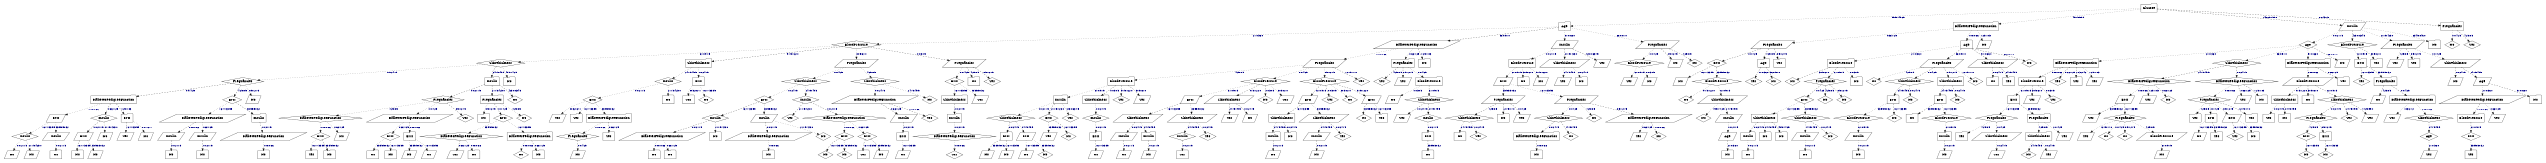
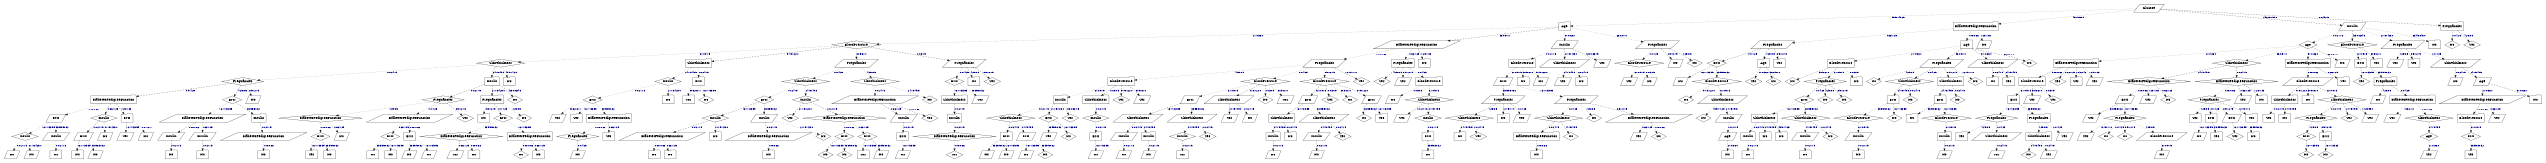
  digraph {
    node [shape=diamond]
    edge [fontcolor=darkblue fontsize=10 style=dotted]
    n1 [label=Age shape=folder]
    n2 [label=BloodPressure]
    n3 [label=DiabetesPedigreeFunction shape=parallelogram]
    n4 [label=Insulin shape=parallelogram]
    n5 [label=Pregnancies shape=parallelogram]
-   n6 [label=Glucose shape=folder]
+   n6 [label=Glucose shape=parallelogram]
    n7 [label=DiabetesPedigreeFunction shape=folder]
    n8 [label=Insulin shape=parallelogram]
    n9 [label=Pregnancies shape=folder]
    n10 [label=Pregnancies shape=parallelogram]
    n11 [label=Age shape=folder]
    n12 [label=No shape=parallelogram]
    n13 [label=Age]
    n14 [label=BloodPressure]
    n15 [label=Pregnancies shape=parallelogram]
    n16 [label=No shape=folder]
    n17 [label=No]
    n18 [label=Yes]
    n19 [label=SkinThickness]
    n20 [label=SkinThickness shape=folder]
    n21 [label=Pregnancies shape=parallelogram]
    n22 [label=Pregnancies shape=parallelogram]
    n23 [label=Pregnancies shape=parallelogram]
    n24 [label=Pregnancies shape=folder]
    n25 [label=No shape=folder]
    n26 [label=BloodPressure shape=folder]
    n27 [label=SkinThickness shape=parallelogram]
    n28 [label=Yes shape=parallelogram]
    n29 [label=BloodPressure]
    n30 [label=No shape=parallelogram]
    n31 [label=No]
    n32 [label=BMI]
    n33 [label=Age shape=folder]
    n34 [label=Yes shape=folder]
    n35 [label=BloodPressure shape=folder]
    n36 [label=Pregnancies shape=parallelogram]
    n37 [label=SkinThickness shape=parallelogram]
    n38 [label=No]
    n39 [label=DiabetesPedigreeFunction shape=folder]
    n40 [label=SkinThickness]
    n41 [label=DiabetesPedigreeFunction shape=folder]
    n42 [label=No shape=parallelogram]
    n43 [label=BMI shape=folder]
    n44 [label=Yes shape=folder]
    n45 [label=Yes shape=parallelogram]
    n46 [label=Yes shape=folder]
    n47 [label=SkinThickness shape=parallelogram]
    n48 [label=Pregnancies]
    n49 [label=Insulin shape=folder]
    n50 [label=No shape=folder]
    n51 [label=Insulin]
    n52 [label=BMI shape=folder]
    n53 [label=SkinThickness]
    n54 [label=SkinThickness]
    n55 [label=BMI]
    n56 [label=No shape=folder]
    n57 [label=Yes]
    n58 [label=BloodPressure shape=folder]
    n59 [label=BloodPressure]
    n60 [label=BloodPressure]
    n61 [label=Yes]
    n62 [label=Yes]
    n63 [label=Yes shape=parallelogram]
    n64 [label=BloodPressure shape=folder]
    n65 [label=BMI shape=parallelogram]
    n66 [label=No shape=folder]
    n67 [label=No shape=parallelogram]
    n68 [label=Yes shape=parallelogram]
    n69 [label=No shape=folder]
    n70 [label=Yes shape=parallelogram]
    n71 [label=No shape=parallelogram]
    n72 [label=No shape=parallelogram]
    n73 [label=BloodPressure]
    n74 [label=Yes]
    n75 [label=No]
    n76 [label=No]
    n77 [label=Pregnancies]
    n78 [label=No shape=folder]
    n79 [label=No]
    n80 [label=SkinThickness]
    n81 [label=SkinThickness shape=folder]
    n82 [label=No]
    n83 [label=No shape=folder]
    n84 [label=Yes shape=folder]
    n85 [label=BloodPressure shape=folder]
    n86 [label=Yes]
    n87 [label=Yes shape=folder]
    n88 [label=Yes shape=parallelogram]
    n89 [label=DiabetesPedigreeFunction]
    n90 [label=DiabetesPedigreeFunction]
    n91 [label=BloodPressure shape=parallelogram]
    n92 [label=Yes shape=folder]
    n93 [label=Yes]
    n94 [label=Pregnancies shape=folder]
    n95 [label=No shape=parallelogram]
    n96 [label=Age shape=parallelogram]
    n97 [label=DiabetesPedigreeFunction shape=folder]
    n98 [label=BMI]
    n99 [label=No shape=parallelogram]
    n100 [label=Pregnancies]
    n101 [label=Pregnancies shape=folder]
    n102 [label=No]
    n103 [label=BMI]
    n104 [label=No shape=folder]
    n105 [label=Yes shape=folder]
    n106 [label=No]
    n107 [label=BMI]
    n108 [label=Insulin]
    n109 [label=DiabetesPedigreeFunction shape=parallelogram]
    n110 [label=No]
    n111 [label=SkinThickness shape=folder]
    n112 [label=Yes shape=parallelogram]
    n113 [label=Insulin shape=folder]
    n114 [label=SkinThickness shape=folder]
    n115 [label=Yes]
    n116 [label=Yes shape=parallelogram]
    n117 [label=BMI shape=parallelogram]
    n118 [label=SkinThickness shape=parallelogram]
    n119 [label=No]
    n120 [label=Yes shape=parallelogram]
    n121 [label=BMI shape=parallelogram]
    n122 [label=Yes]
    n123 [label=No]
    n124 [label=BMI shape=parallelogram]
    n125 [label=No shape=parallelogram]
    n126 [label=SkinThickness]
    n127 [label=Pregnancies shape=parallelogram]
    n128 [label=Pregnancies shape=parallelogram]
    n129 [label=No]
    n130 [label=SkinThickness shape=parallelogram]
    n131 [label=BMI]
    n132 [label=No]
    n133 [label=No]
    n134 [label=BMI shape=folder]
    n135 [label=No]
    n136 [label=BMI shape=folder]
    n137 [label=No]
    n138 [label=BMI shape=folder]
    n139 [label=Yes shape=parallelogram]
    n140 [label=Yes]
    n141 [label=BMI shape=parallelogram]
    n142 [label=Yes shape=parallelogram]
    n143 [label=No]
    n144 [label=Pregnancies]
    n145 [label=Yes shape=parallelogram]
    n146 [label=No shape=folder]
    n147 [label=SkinThickness shape=folder]
    n148 [label=No shape=folder]
    n149 [label=SkinThickness]
    n150 [label=No shape=parallelogram]
    n151 [label=DiabetesPedigreeFunction shape=folder]
    n152 [label=DiabetesPedigreeFunction shape=parallelogram]
    n153 [label=No shape=folder]
    n154 [label=BMI shape=parallelogram]
    n155 [label=Insulin]
    n156 [label=BMI shape=folder]
    n157 [label=DiabetesPedigreeFunction shape=parallelogram]
    n158 [label=Insulin shape=folder]
    n159 [label=DiabetesPedigreeFunction]
    n160 [label=DiabetesPedigreeFunction shape=parallelogram]
    n161 [label=Yes]
    n162 [label=No shape=folder]
    n163 [label=BMI]
    n164 [label=No]
    n165 [label=Yes shape=parallelogram]
    n166 [label=Yes shape=folder]
    n167 [label=DiabetesPedigreeFunction shape=folder]
    n168 [label=Insulin]
    n169 [label=Insulin shape=parallelogram]
    n170 [label=Yes]
    n171 [label=DiabetesPedigreeFunction]
    n172 [label=Insulin shape=parallelogram]
    n173 [label=Yes]
    n174 [label=Insulin shape=folder]
    n175 [label=SkinThickness]
    n176 [label=BMI]
    n177 [label=Yes]
    n178 [label=Insulin]
    n179 [label=SkinThickness shape=parallelogram]
    n180 [label=SkinThickness shape=parallelogram]
    n181 [label=Yes shape=parallelogram]
    n182 [label=No shape=parallelogram]
    n183 [label=SkinThickness shape=folder]
    n184 [label=SkinThickness shape=parallelogram]
    n185 [label=No]
    n186 [label=Yes shape=folder]
    n187 [label=Yes shape=parallelogram]
    n188 [label=Insulin]
    n189 [label=SkinThickness]
    n190 [label=No shape=folder]
    n191 [label=Yes shape=parallelogram]
    n192 [label=SkinThickness]
    n193 [label=No]
    n194 [label=DiabetesPedigreeFunction shape=parallelogram]
    n195 [label=No]
    n196 [label=Insulin shape=parallelogram]
    n197 [label=SkinThickness shape=folder]
    n198 [label=SkinThickness]
    n199 [label=BloodPressure]
    n200 [label=No]
    n201 [label=No shape=folder]
    n202 [label=BloodPressure]
    n203 [label=Pregnancies]
    n204 [label=Pregnancies shape=folder]
    n205 [label=Yes shape=parallelogram]
    n206 [label=Pregnancies]
    n207 [label=Yes shape=folder]
    n208 [label=BMI shape=folder]
    n209 [label=BMI shape=parallelogram]
    n210 [label=Yes shape=folder]
    n211 [label=Yes shape=folder]
    n212 [label=No shape=folder]
    n213 [label=Pregnancies]
    n214 [label=Yes]
    n215 [label=Yes shape=parallelogram]
    n216 [label=Yes shape=parallelogram]
    n217 [label=SkinThickness]
    n218 [label=BloodPressure shape=folder]
    n219 [label=Yes shape=parallelogram]
    n220 [label=Insulin]
    n221 [label=Insulin shape=parallelogram]
    n222 [label=BMI shape=parallelogram]
    n223 [label=No shape=parallelogram]
    n224 [label=Yes shape=parallelogram]
    n225 [label=No shape=parallelogram]
    n226 [label=Insulin shape=parallelogram]
    n227 [label=Insulin shape=parallelogram]
    n228 [label=DiabetesPedigreeFunction shape=parallelogram]
    n229 [label=BMI]
    n230 [label=No shape=parallelogram]
    n231 [label=BMI]
    n232 [label=BMI shape=folder]
    n233 [label=DiabetesPedigreeFunction]
    n234 [label=DiabetesPedigreeFunction shape=folder]
    n235 [label=Pregnancies]
    n236 [label=Yes shape=folder]
    n237 [label=DiabetesPedigreeFunction shape=parallelogram]
    n238 [label=No shape=folder]
    n239 [label=DiabetesPedigreeFunction shape=parallelogram]
    n240 [label=No]
    n241 [label=BMI]
    n242 [label=BMI]
    n243 [label=BMI shape=folder]
    n244 [label=DiabetesPedigreeFunction]
    n245 [label=BMI shape=folder]
    n246 [label=BMI shape=parallelogram]
    n247 [label=Yes shape=parallelogram]
    n248 [label=No]
    n249 [label=BMI shape=folder]
    n250 [label=Insulin shape=parallelogram]
    n251 [label=Insulin shape=folder]
    n252 [label=Insulin]
    n253 [label=Yes]
    n254 [label=Insulin shape=folder]
    n255 [label=No shape=folder]
    n256 [label=Insulin shape=parallelogram]
    n257 [label=Yes]
    n258 [label=BMI shape=folder]
    n259 [label=No shape=folder]
    n260 [label=Yes]
    n261 [label=DiabetesPedigreeFunction shape=folder]
    n262 [label=No]
    n263 [label=Yes shape=parallelogram]
    n264 [label=No]
    n265 [label=Age shape=parallelogram]
    n266 [label=Insulin shape=folder]
    n267 [label=No shape=folder]
    n268 [label=No shape=folder]
    n269 [label=Insulin shape=parallelogram]
    n270 [label=No]
    n271 [label=Insulin shape=parallelogram]
    n272 [label=Insulin shape=folder]
    n273 [label=Yes shape=folder]
    n274 [label=SkinThickness shape=parallelogram]
    n275 [label=SkinThickness shape=folder]
    n276 [label=Yes shape=parallelogram]
    n277 [label=Yes shape=parallelogram]
    n278 [label=No]
    n279 [label=No]
    n280 [label=BloodPressure shape=parallelogram]
    n281 [label=No shape=parallelogram]
    n282 [label=Yes shape=folder]
    n283 [label=Yes]
    n284 [label=No shape=folder]
    n285 [label=BMI]
    n286 [label=BMI shape=folder]
    n287 [label=Age]
    n288 [label=BMI]
    n289 [label=No shape=parallelogram]
    n290 [label=No shape=parallelogram]
    n291 [label=No shape=folder]
    n292 [label=No shape=folder]
    n293 [label=No shape=parallelogram]
    n294 [label=No shape=folder]
    n295 [label=No shape=folder]
    n296 [label=No shape=folder]
    n297 [label=Yes shape=folder]
    n298 [label=No shape=folder]
    n299 [label=No shape=folder]
    n300 [label=No shape=folder]
    n301 [label=No shape=parallelogram]
    n302 [label=No shape=parallelogram]
    n303 [label=Yes shape=parallelogram]
    n304 [label=No shape=folder]
    n305 [label=No]
    n306 [label=No shape=folder]
    n307 [label=No shape=parallelogram]
    n308 [label=No shape=folder]
    n309 [label=No shape=folder]
    n310 [label=No shape=folder]
    n311 [label=No]
    n312 [label=No]
    n313 [label=Yes shape=folder]
    n314 [label=No shape=parallelogram]
    n315 [label=No shape=parallelogram]
    n316 [label=Yes]
    n317 [label=No shape=parallelogram]
    n318 [label=No shape=parallelogram]
    n319 [label=No shape=parallelogram]
    n320 [label=No]
    n321 [label=No shape=parallelogram]
    n322 [label=No shape=parallelogram]
    n323 [label=No shape=parallelogram]
    n324 [label=Yes shape=folder]
    n325 [label=No shape=parallelogram]
    n326 [label=No shape=parallelogram]
    n327 [label=No shape=folder]
    n328 [label=No shape=folder]
    n329 [label=No shape=folder]
    n330 [label=No shape=folder]
    n331 [label=No shape=folder]
    n332 [label=No shape=folder]
    n333 [label=No shape=parallelogram]
    n334 [label=Yes shape=parallelogram]
    n335 [label=No]
    n336 [label=Yes shape=parallelogram]
    n337 [label=No shape=parallelogram]
    n338 [label=No]
    n339 [label=No]
    n340 [label=Yes shape=parallelogram]
    n341 [label=Yes shape=folder]
    n1 -> n2 [label="21.0-36.0"]
    n1 -> n3 [label="36.0-51.0" style=dashed]
    n1 -> n4 [label="51.0-66.0"]
    n1 -> n5 [label="66.0-81.0"]
    n2 -> n19 [label="61.0-91.5"]
    n2 -> n20 [label="91.5-122.0" style=dashed]
    n2 -> n21 [label="30.5-61.0"]
    n2 -> n22 [label="0.0-30.5" style=dashed]
    n3 -> n23 [label="0.08-0.66"]
    n3 -> n24 [label="0.66-1.25"]
    n3 -> n25 [label="1.25-1.83" style=dashed]
    n4 -> n26 [label="0.0-211.5"]
    n4 -> n27 [label="211.5-423.0" style=dashed]
    n4 -> n28 [label="423.0-634.5" style=dashed]
    n5 -> n29 [label="0.0-4.25"]
    n5 -> n30 [label="8.5-12.75" style=dashed]
    n5 -> n31 [label="4.25-8.5" style=dashed]
    n6 -> n1 [label="99.5-149.25"]
    n6 -> n7 [label="49.75-99.5"]
    n6 -> n8 [label="149.25-199.0" style=dashed]
    n6 -> n9 [label="0.0-49.75" style=dashed]
    n7 -> n10 [label="0.66-1.25"]
    n7 -> n11 [label="0.08-0.66"]
    n7 -> n12 [label="1.25-1.83"]
    n8 -> n13 [label="0.0-211.5"]
    n8 -> n14 [label="423.0-634.5" style=dashed]
    n8 -> n15 [label="211.5-423.0"]
    n8 -> n16 [label="634.5-846.0"]
    n9 -> n17 [label="0.0-4.25"]
    n9 -> n18 [label="4.25-8.5" style=dashed]
    n10 -> n32 [label="0.0-4.25" style=dashed]
    n10 -> n33 [label="4.25-8.5" style=dashed]
    n10 -> n34 [label="8.5-12.75" style=dashed]
    n11 -> n35 [label="21.0-36.0"]
    n11 -> n36 [label="36.0-51.0" style=dashed]
    n11 -> n37 [label="51.0-66.0" style=dashed]
    n11 -> n38 [label="66.0-81.0" style=dashed]
    n13 -> n39 [label="21.0-36.0"]
    n13 -> n40 [label="36.0-51.0"]
    n13 -> n41 [label="51.0-66.0"]
    n13 -> n42 [label="66.0-81.0" style=dashed]
    n14 -> n43 [label="61.0-91.5"]
    n14 -> n44 [label="30.5-61.0" style=dashed]
    n15 -> n45 [label="4.25-8.5"]
    n15 -> n46 [label="8.5-12.75" style=dashed]
    n15 -> n47 [label="0.0-4.25"]
    n19 -> n48 [label="0.0-24.75"]
    n19 -> n49 [label="24.75-49.5" style=dashed]
    n19 -> n50 [label="49.5-74.25"]
    n20 -> n51 [label="24.75-49.5"]
    n20 -> n52 [label="0.0-24.75"]
    n21 -> n53 [label="0.0-4.25"]
    n21 -> n54 [label="4.25-8.5"]
    n22 -> n55 [label="0.0-4.25"]
    n22 -> n56 [label="4.25-8.5" style=dashed]
    n22 -> n57 [label="8.5-12.75" style=dashed]
    n23 -> n58 [label="4.25-8.5"]
    n23 -> n59 [label="0.0-4.25"]
    n23 -> n60 [label="8.5-12.75"]
    n23 -> n61 [label="12.75-17.0" style=dashed]
    n24 -> n62 [label="4.25-8.5" style=dashed]
    n24 -> n63 [label="8.5-12.75" style=dashed]
    n24 -> n64 [label="0.0-4.25"]
    n26 -> n65 [label="61.0-91.5"]
    n26 -> n66 [label="30.5-61.0"]
    n26 -> n67 [label="91.5-122.0"]
    n27 -> n68 [label="24.75-49.5"]
    n27 -> n69 [label="0.0-24.75"]
    n29 -> n70 [label="61.0-91.5"]
    n29 -> n71 [label="0.0-30.5"]
    n32 -> n72 [label="16.77-33.55" style=dashed]
    n32 -> n73 [label="33.55-50.32" style=dashed]
    n33 -> n74 [label="21.0-36.0" style=dashed]
    n33 -> n75 [label="36.0-51.0" style=dashed]
    n35 -> n76 [label="30.5-61.0" style=dashed]
    n35 -> n77 [label="61.0-91.5" style=dashed]
    n35 -> n78 [label="0.0-30.5"]
    n36 -> n79 [label="4.25-8.5"]
    n36 -> n80 [label="0.0-4.25" style=dashed]
    n36 -> n81 [label="8.5-12.75" style=dashed]
    n36 -> n82 [label="12.75-17.0"]
    n37 -> n83 [label="0.0-24.75" style=dashed]
    n37 -> n84 [label="24.75-49.5" style=dashed]
    n39 -> n85 [label="0.08-0.66" style=dashed]
    n39 -> n86 [label="0.66-1.25" style=dashed]
    n39 -> n87 [label="1.83-2.42" style=dashed]
    n39 -> n88 [label="1.25-1.83"]
    n40 -> n89 [label="24.75-49.5" style=dashed]
    n40 -> n90 [label="0.0-24.75" style=dashed]
    n41 -> n91 [label="0.08-0.66" style=dashed]
    n41 -> n92 [label="0.66-1.25" style=dashed]
    n43 -> n93 [label="16.77-33.55" style=dashed]
    n43 -> n94 [label="33.55-50.32" style=dashed]
    n47 -> n95 [label="0.0-24.75" style=dashed]
    n47 -> n96 [label="24.75-49.5" style=dashed]
    n48 -> n97 [label="0.0-4.25" style=dashed]
    n48 -> n98 [label="4.25-8.5" style=dashed]
    n48 -> n99 [label="8.5-12.75"]
    n49 -> n100 [label="0.0-211.5" style=dashed]
    n49 -> n101 [label="211.5-423.0" style=dashed]
    n49 -> n102 [label="423.0-634.5" style=dashed]
    n51 -> n103 [label="0.0-211.5"]
    n51 -> n104 [label="211.5-423.0"]
    n52 -> n105 [label="50.32-67.1"]
    n52 -> n106 [label="16.77-33.55"]
    n53 -> n107 [label="0.0-24.75"]
    n53 -> n108 [label="24.75-49.5"]
    n54 -> n109 [label="0.0-24.75"]
    n54 -> n110 [label="24.75-49.5"]
    n55 -> n111 [label="16.77-33.55"]
    n55 -> n112 [label="33.55-50.32"]
    n58 -> n113 [label="61.0-91.5"]
    n58 -> n114 [label="0.0-30.5" style=dashed]
    n58 -> n115 [label="91.5-122.0" style=dashed]
    n58 -> n116 [label="30.5-61.0" style=dashed]
    n59 -> n117 [label="61.0-91.5"]
    n59 -> n118 [label="91.5-122.0" style=dashed]
    n59 -> n119 [label="0.0-30.5" style=dashed]
    n59 -> n120 [label="30.5-61.0"]
    n60 -> n121 [label="61.0-91.5" style=dashed]
    n60 -> n122 [label="0.0-30.5" style=dashed]
    n60 -> n123 [label="30.5-61.0"]
    n60 -> n124 [label="91.5-122.0" style=dashed]
    n64 -> n125 [label="0.0-30.5"]
    n64 -> n126 [label="61.0-91.5" style=dashed]
    n65 -> n127 [label="33.55-50.32" style=dashed]
    n65 -> n128 [label="16.77-33.55"]
    n73 -> n129 [label="91.5-122.0"]
    n73 -> n130 [label="61.0-91.5"]
    n77 -> n131 [label="0.0-4.25" style=dashed]
    n77 -> n132 [label="4.25-8.5" style=dashed]
    n77 -> n133 [label="8.5-12.75" style=dashed]
    n80 -> n134 [label="24.75-49.5" style=dashed]
    n80 -> n135 [label="0.0-24.75" style=dashed]
    n81 -> n136 [label="24.75-49.5"]
    n81 -> n137 [label="0.0-24.75" style=dashed]
    n85 -> n138 [label="61.0-91.5"]
    n85 -> n139 [label="30.5-61.0" style=dashed]
    n85 -> n140 [label="0.0-30.5" style=dashed]
    n89 -> n141 [label="0.08-0.66"]
    n89 -> n142 [label="1.25-1.83"]
    n89 -> n143 [label="0.66-1.25" style=dashed]
    n90 -> n144 [label="0.08-0.66"]
    n90 -> n145 [label="0.66-1.25" style=dashed]
    n90 -> n146 [label="1.25-1.83" style=dashed]
    n91 -> n147 [label="91.5-122.0" style=dashed]
    n91 -> n148 [label="30.5-61.0" style=dashed]
    n91 -> n149 [label="61.0-91.5" style=dashed]
    n94 -> n150 [label="4.25-8.5" style=dashed]
    n94 -> n151 [label="0.0-4.25" style=dashed]
    n96 -> n152 [label="21.0-36.0"]
    n96 -> n153 [label="51.0-66.0" style=dashed]
    n97 -> n154 [label="0.08-0.66"]
    n97 -> n155 [label="0.66-1.25" style=dashed]
    n97 -> n156 [label="1.25-1.83" style=dashed]
    n98 -> n157 [label="16.77-33.55"]
    n98 -> n158 [label="33.55-50.32" style=dashed]
    n100 -> n159 [label="4.25-8.5"]
    n100 -> n160 [label="0.0-4.25"]
    n100 -> n161 [label="8.5-12.75" style=dashed]
    n101 -> n162 [label="8.5-12.75"]
    n101 -> n163 [label="0.0-4.25" style=dashed]
    n101 -> n164 [label="4.25-8.5"]
    n103 -> n165 [label="50.32-67.1"]
    n103 -> n166 [label="16.77-33.55"]
    n103 -> n167 [label="33.55-50.32"]
    n107 -> n168 [label="16.77-33.55" style=dashed]
    n107 -> n169 [label="33.55-50.32"]
    n108 -> n170 [label="211.5-423.0" style=dashed]
    n108 -> n171 [label="0.0-211.5" style=dashed]
    n109 -> n172 [label="0.66-1.25" style=dashed]
    n109 -> n173 [label="0.08-0.66" style=dashed]
    n111 -> n174 [label="0.0-24.75" style=dashed]
    n113 -> n175 [label="0.0-211.5"]
    n113 -> n176 [label="211.5-423.0" style=dashed]
    n113 -> n177 [label="423.0-634.5"]
    n114 -> n178 [label="0.0-24.75"]
    n117 -> n179 [label="16.77-33.55" style=dashed]
    n117 -> n180 [label="33.55-50.32"]
    n118 -> n181 [label="24.75-49.5" style=dashed]
    n118 -> n182 [label="0.0-24.75" style=dashed]
    n121 -> n183 [label="16.77-33.55" style=dashed]
    n121 -> n184 [label="33.55-50.32"]
    n124 -> n185 [label="33.55-50.32" style=dashed]
    n124 -> n186 [label="16.77-33.55"]
    n126 -> n187 [label="0.0-24.75" style=dashed]
    n126 -> n188 [label="24.75-49.5" style=dashed]
    n127 -> n189 [label="4.25-8.5" style=dashed]
    n127 -> n190 [label="12.75-17.0" style=dashed]
    n127 -> n191 [label="0.0-4.25" style=dashed]
    n128 -> n192 [label="0.0-4.25"]
    n128 -> n193 [label="4.25-8.5"]
    n128 -> n194 [label="8.5-12.75" style=dashed]
    n130 -> n195 [label="49.5-74.25"]
    n130 -> n196 [label="24.75-49.5"]
    n131 -> n197 [label="16.77-33.55"]
    n131 -> n198 [label="33.55-50.32" style=dashed]
    n134 -> n199 [label="33.55-50.32"]
    n134 -> n200 [label="16.77-33.55" style=dashed]
    n136 -> n201 [label="33.55-50.32" style=dashed]
    n136 -> n202 [label="16.77-33.55"]
    n138 -> n203 [label="16.77-33.55"]
    n138 -> n204 [label="33.55-50.32" style=dashed]
    n141 -> n205 [label="33.55-50.32" style=dashed]
    n141 -> n206 [label="16.77-33.55" style=dashed]
    n144 -> n207 [label="4.25-8.5"]
    n144 -> n208 [label="0.0-4.25"]
    n144 -> n209 [label="8.5-12.75"]
    n144 -> n210 [label="12.75-17.0" style=dashed]
    n147 -> n211 [label="0.0-24.75"]
    n147 -> n212 [label="24.75-49.5" style=dashed]
    n149 -> n213 [label="0.0-24.75" style=dashed]
    n149 -> n214 [label="24.75-49.5" style=dashed]
    n149 -> n215 [label="74.25-99.0" style=dashed]
    n151 -> n216 [label="1.83-2.42"]
    n151 -> n217 [label="0.08-0.66"]
    n152 -> n218 [label="0.08-0.66" style=dashed]
    n152 -> n219 [label="0.66-1.25"]
    n154 -> n220 [label="16.77-33.55"]
    n154 -> n221 [label="33.55-50.32"]
    n155 -> n222 [label="0.0-211.5" style=dashed]
    n155 -> n223 [label="211.5-423.0"]
    n156 -> n224 [label="16.77-33.55" style=dashed]
    n156 -> n225 [label="0.0-16.77"]
    n157 -> n226 [label="0.08-0.66" style=dashed]
    n157 -> n227 [label="0.66-1.25"]
    n158 -> n228 [label="0.0-211.5" style=dashed]
    n159 -> n229 [label="0.08-0.66"]
    n159 -> n230 [label="0.66-1.25"]
    n160 -> n231 [label="0.66-1.25"]
    n160 -> n232 [label="0.08-0.66" style=dashed]
    n163 -> n233 [label="33.55-50.32"]
    n163 -> n234 [label="16.77-33.55"]
    n167 -> n235 [label="0.08-0.66"]
    n167 -> n236 [label="0.66-1.25" style=dashed]
    n168 -> n237 [label="0.0-211.5" style=dashed]
    n168 -> n238 [label="211.5-423.0"]
    n169 -> n239 [label="0.0-211.5" style=dashed]
    n169 -> n240 [label="211.5-423.0"]
    n171 -> n241 [label="0.08-0.66"]
    n171 -> n242 [label="0.66-1.25"]
    n172 -> n243 [label="0.0-211.5" style=dashed]
    n174 -> n244 [label="0.0-211.5"]
    n175 -> n245 [label="0.0-24.75" style=dashed]
    n175 -> n246 [label="24.75-49.5"]
    n176 -> n247 [label="33.55-50.32"]
    n176 -> n248 [label="16.77-33.55" style=dashed]
    n178 -> n249 [label="0.0-211.5"]
    n179 -> n250 [label="0.0-24.75" style=dashed]
    n179 -> n251 [label="24.75-49.5"]
    n180 -> n252 [label="24.75-49.5"]
    n180 -> n253 [label="0.0-24.75"]
    n183 -> n254 [label="24.75-49.5"]
    n183 -> n255 [label="0.0-24.75" style=dashed]
    n184 -> n256 [label="24.75-49.5"]
    n184 -> n257 [label="0.0-24.75" style=dashed]
    n188 -> n258 [label="0.0-211.5"]
    n189 -> n259 [label="24.75-49.5"]
    n189 -> n260 [label="0.0-24.75"]
    n192 -> n261 [label="0.0-24.75" style=dashed]
    n192 -> n262 [label="24.75-49.5" style=dashed]
    n194 -> n263 [label="0.66-1.25"]
    n194 -> n264 [label="0.08-0.66" style=dashed]
    n196 -> n265 [label="0.0-211.5"]
    n197 -> n266 [label="0.0-24.75" style=dashed]
    n197 -> n267 [label="24.75-49.5"]
    n197 -> n268 [label="49.5-74.25" style=dashed]
    n198 -> n269 [label="24.75-49.5"]
    n198 -> n270 [label="0.0-24.75" style=dashed]
    n199 -> n271 [label="61.0-91.5"]
    n202 -> n272 [label="61.0-91.5"]
    n203 -> n273 [label="4.25-8.5"]
    n203 -> n274 [label="0.0-4.25" style=dashed]
    n204 -> n275 [label="4.25-8.5"]
    n204 -> n276 [label="0.0-4.25"]
    n206 -> n277 [label="12.75-17.0"]
    n206 -> n278 [label="0.0-4.25"]
    n206 -> n279 [label="8.5-12.75"]
    n206 -> n280 [label="4.25-8.5"]
    n208 -> n281 [label="16.77-33.55"]
    n208 -> n282 [label="33.55-50.32" style=dashed]
    n209 -> n283 [label="16.77-33.55" style=dashed]
    n209 -> n284 [label="33.55-50.32"]
    n213 -> n285 [label="4.25-8.5"]
    n213 -> n286 [label="8.5-12.75"]
    n217 -> n287 [label="24.75-49.5"]
    n218 -> n288 [label="61.0-91.5" style=dashed]
    n220 -> n289 [label="0.0-211.5"]
    n220 -> n290 [label="211.5-423.0"]
    n221 -> n291 [label="0.0-211.5"]
    n222 -> n292 [label="16.77-33.55" style=dashed]
    n222 -> n293 [label="33.55-50.32"]
    n226 -> n294 [label="0.0-211.5" style=dashed]
    n227 -> n295 [label="0.0-211.5" style=dashed]
    n228 -> n296 [label="0.08-0.66"]
    n229 -> n297 [label="16.77-33.55"]
    n229 -> n298 [label="33.55-50.32" style=dashed]
    n231 -> n299 [label="33.55-50.32"]
    n231 -> n300 [label="16.77-33.55"]
    n232 -> n301 [label="33.55-50.32"]
    n232 -> n302 [label="16.77-33.55"]
    n233 -> n303 [label="0.66-1.25" style=dashed]
    n233 -> n304 [label="0.08-0.66"]
    n234 -> n305 [label="0.08-0.66"]
    n234 -> n306 [label="0.66-1.25" style=dashed]
    n235 -> n307 [label="0.0-4.25" style=dashed]
    n237 -> n308 [label="0.08-0.66"]
    n237 -> n309 [label="0.66-1.25"]
    n239 -> n310 [label="0.08-0.66"]
    n241 -> n311 [label="16.77-33.55" style=dashed]
    n241 -> n312 [label="33.55-50.32"]
    n242 -> n313 [label="16.77-33.55" style=dashed]
    n242 -> n314 [label="33.55-50.32" style=dashed]
    n243 -> n315 [label="16.77-33.55"]
    n244 -> n316 [label="0.08-0.66"]
    n245 -> n317 [label="33.55-50.32" style=dashed]
    n245 -> n318 [label="16.77-33.55" style=dashed]
    n246 -> n319 [label="16.77-33.55"]
    n246 -> n320 [label="33.55-50.32"]
    n249 -> n321 [label="16.77-33.55" style=dashed]
    n250 -> n322 [label="0.0-211.5" style=dashed]
    n251 -> n323 [label="0.0-211.5" style=dashed]
    n252 -> n324 [label="0.0-211.5" style=dashed]
    n254 -> n325 [label="0.0-211.5" style=dashed]
    n256 -> n326 [label="0.0-211.5" style=dashed]
    n258 -> n327 [label="33.55-50.32" style=dashed]
    n261 -> n328 [label="0.08-0.66" style=dashed]
    n265 -> n329 [label="21.0-36.0" style=dashed]
    n266 -> n330 [label="0.0-211.5"]
    n269 -> n331 [label="0.0-211.5"]
    n271 -> n332 [label="0.0-211.5"]
    n272 -> n333 [label="0.0-211.5" style=dashed]
    n274 -> n334 [label="0.0-24.75"]
    n275 -> n335 [label="24.75-49.5"]
    n275 -> n336 [label="0.0-24.75"]
    n280 -> n337 [label="61.0-91.5"]
    n285 -> n338 [label="16.77-33.55" style=dashed]
    n286 -> n339 [label="16.77-33.55" style=dashed]
    n287 -> n340 [label="21.0-36.0"]
    n288 -> n341 [label="33.55-50.32"]
  }
